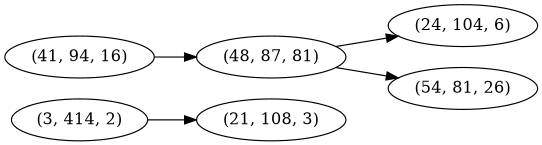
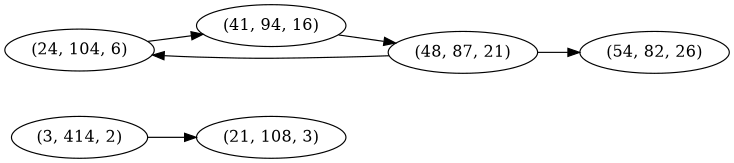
  digraph {
    rankdir=LR
    n1 [label="(3, 414, 2)"]
    "(21, 108, 3)"
    "(24, 104, 6)"
    "(41, 94, 16)"
-   "(48, 87, 21)" [label="(48, 87, 81)"]
-   "(54, 81, 26)"
+   "(48, 87, 21)"
+   "(54, 81, 26)" [label="(54, 82, 26)"]
    n1 -> "(21, 108, 3)"
+   "(24, 104, 6)" -> "(41, 94, 16)"
    "(41, 94, 16)" -> "(48, 87, 21)"
    "(48, 87, 21)" -> "(24, 104, 6)"
    "(48, 87, 21)" -> "(54, 81, 26)"
  }
